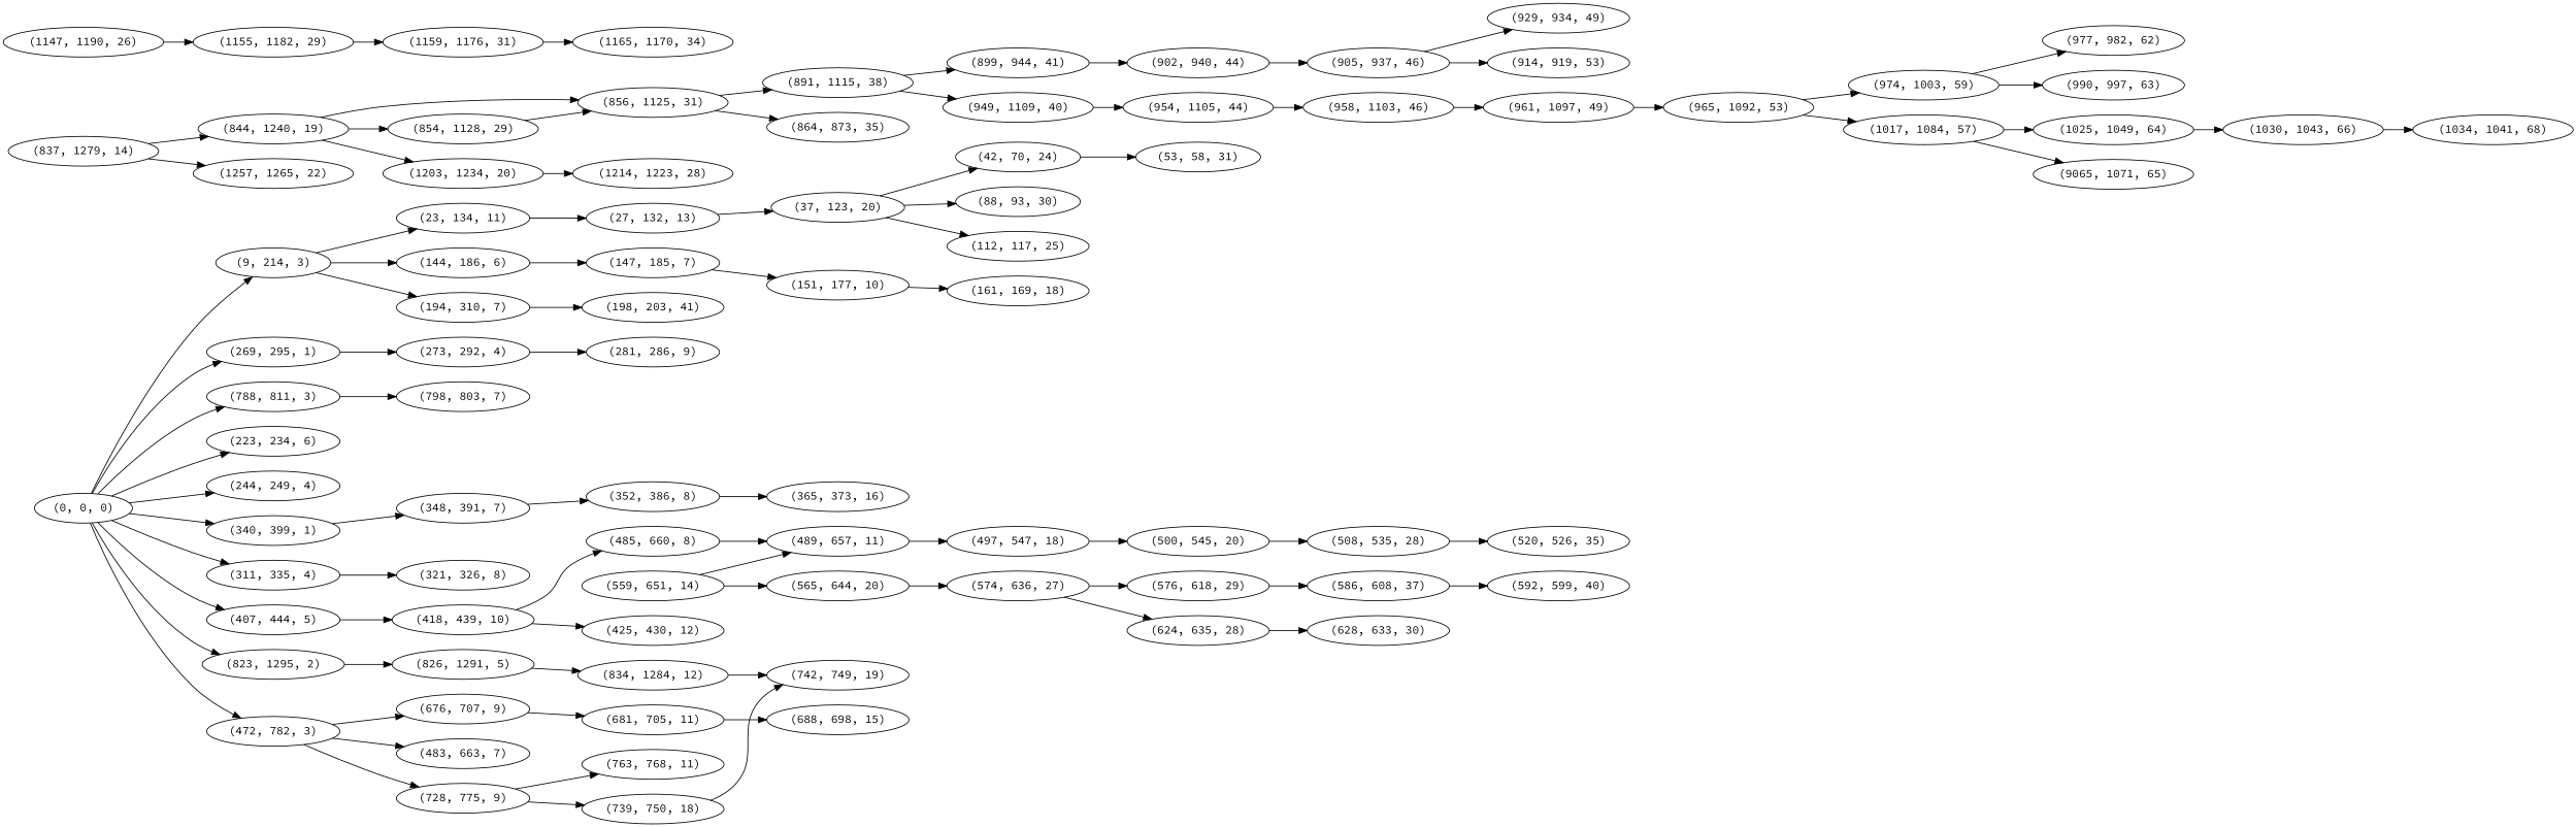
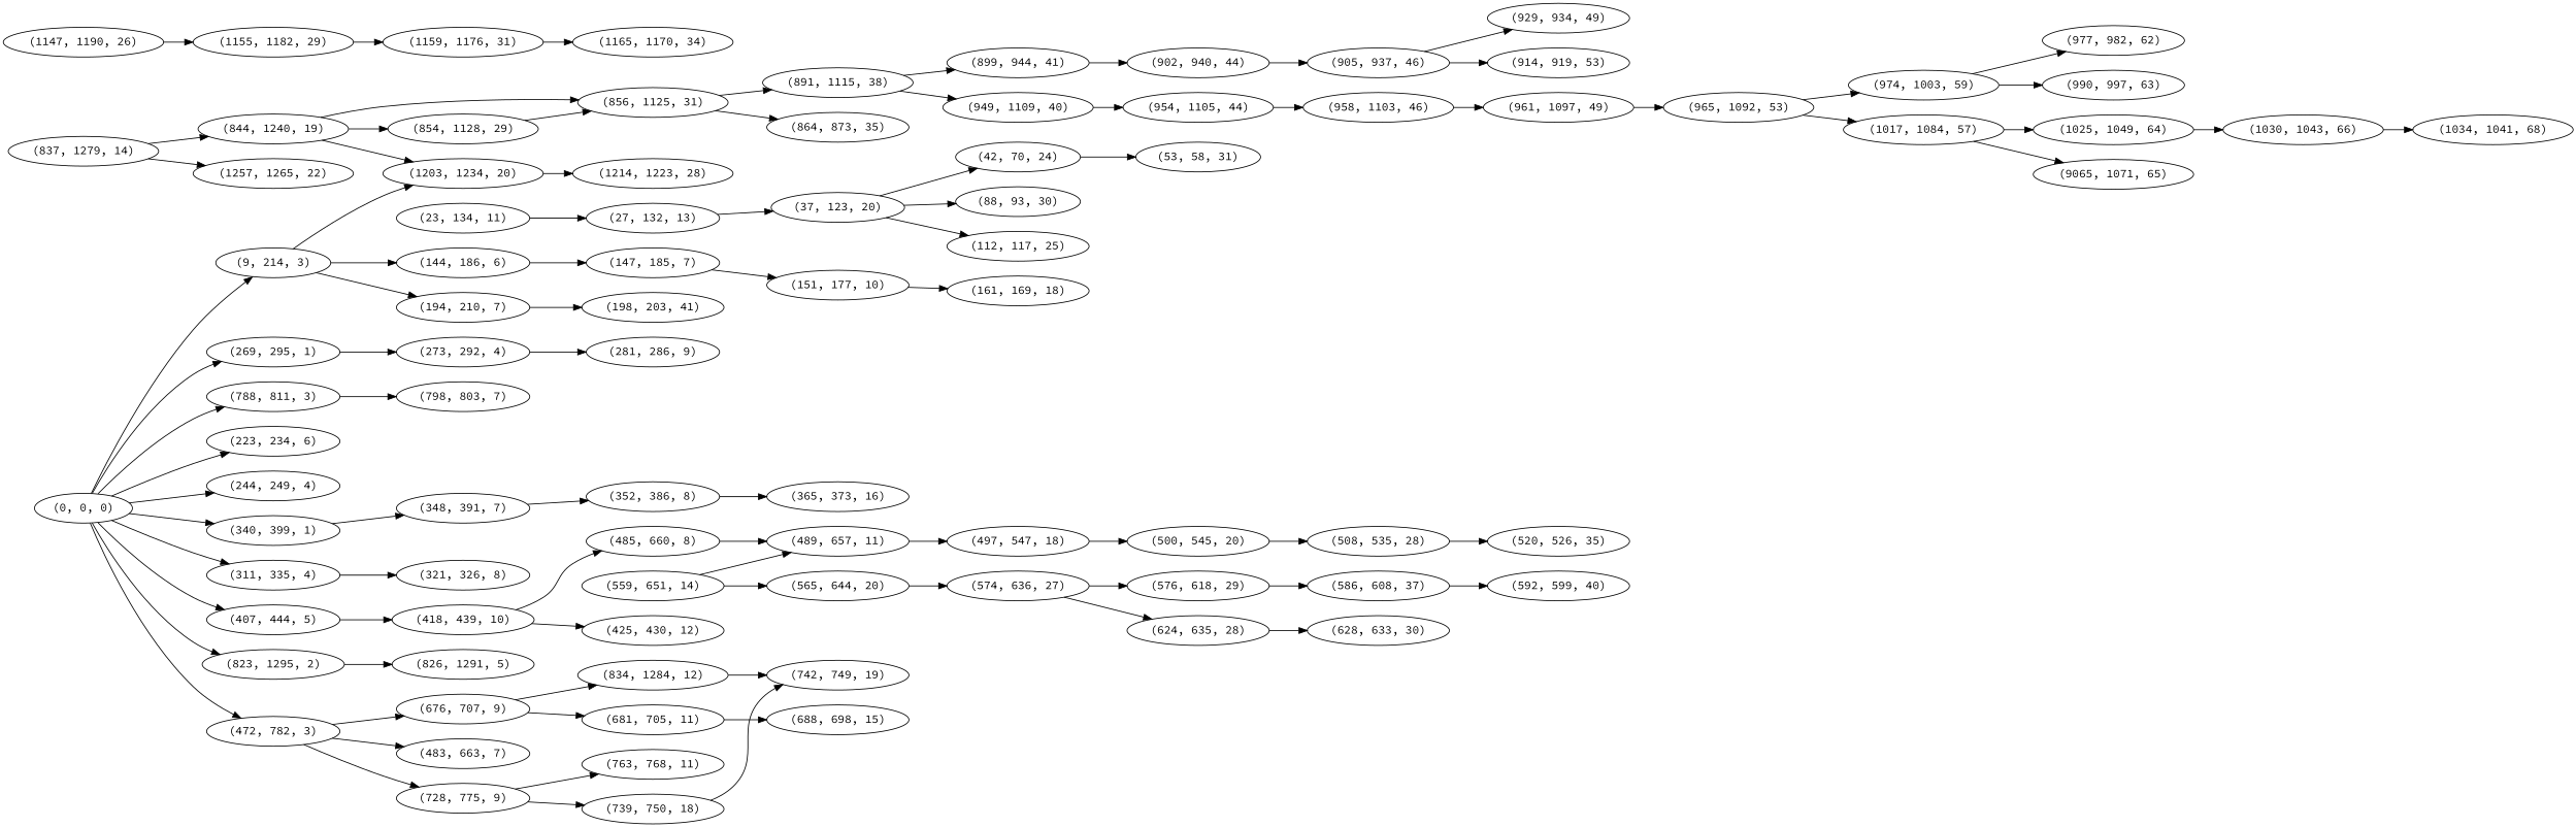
  digraph {
    fontname="Source Code Pro"
    rankdir=LR
    node [fontname="Source Code Pro"]
    edge [fontname="Source Code Pro"]
    "(0, 0, 0)"
    "(9, 214, 3)"
    "(223, 234, 6)"
    "(244, 249, 4)"
    "(269, 295, 1)"
    "(311, 335, 4)"
    "(340, 399, 1)"
    "(407, 444, 5)"
    "(472, 782, 3)"
    "(788, 811, 3)"
    "(823, 1295, 2)"
    "(23, 134, 11)"
    "(144, 186, 6)"
-   "(194, 210, 7)" [label="(194, 310, 7)"]
+   "(194, 210, 7)"
    "(273, 292, 4)"
    "(321, 326, 8)"
    "(348, 391, 7)"
    "(418, 439, 10)"
    "(483, 663, 7)"
    "(676, 707, 9)"
    "(728, 775, 9)"
    "(798, 803, 7)"
    "(826, 1291, 5)"
    "(27, 132, 13)"
    "(147, 185, 7)"
    n26 [label="(198, 203, 41)"]
    "(37, 123, 20)"
    "(42, 70, 24)"
    "(88, 93, 30)"
    "(112, 117, 25)"
    "(53, 58, 31)"
    "(151, 177, 10)"
    "(161, 169, 18)"
    "(281, 286, 9)"
    "(352, 386, 8)"
    "(365, 373, 16)"
    "(425, 430, 12)"
    "(485, 660, 8)"
    "(681, 705, 11)"
    "(739, 750, 18)"
    "(763, 768, 11)"
    "(489, 657, 11)"
    "(497, 547, 18)"
    "(500, 545, 20)"
    "(559, 651, 14)"
    "(565, 644, 20)"
    "(508, 535, 28)"
    "(520, 526, 35)"
    "(574, 636, 27)"
    "(576, 618, 29)"
    "(624, 635, 28)"
    "(586, 608, 37)"
    "(628, 633, 30)"
    "(592, 599, 40)"
    "(688, 698, 15)"
    "(742, 749, 19)"
    "(834, 1284, 12)"
    "(837, 1279, 14)"
    "(844, 1240, 19)"
    "(1257, 1265, 22)"
    "(854, 1128, 29)"
    "(1203, 1234, 20)"
    "(856, 1125, 31)"
    "(1147, 1190, 26)"
    "(1155, 1182, 29)"
    "(1214, 1223, 28)"
    "(864, 873, 35)"
    "(891, 1115, 38)"
    "(899, 944, 41)"
    "(949, 1109, 40)"
    "(902, 940, 44)"
    "(954, 1105, 44)"
    "(905, 937, 46)"
    "(914, 919, 53)"
    "(929, 934, 49)"
    "(958, 1103, 46)"
    "(961, 1097, 49)"
    "(965, 1092, 53)"
    "(974, 1003, 59)"
    "(1017, 1084, 57)"
    "(977, 982, 62)"
    "(990, 997, 63)"
    "(1025, 1049, 64)"
    n84 [label="(9065, 1071, 65)"]
    "(1030, 1043, 66)"
    "(1034, 1041, 68)"
    "(1159, 1176, 31)"
    "(1165, 1170, 34)"
    "(0, 0, 0)" -> "(9, 214, 3)"
    "(0, 0, 0)" -> "(223, 234, 6)"
    "(0, 0, 0)" -> "(244, 249, 4)"
    "(0, 0, 0)" -> "(269, 295, 1)"
    "(0, 0, 0)" -> "(311, 335, 4)"
    "(0, 0, 0)" -> "(340, 399, 1)"
    "(0, 0, 0)" -> "(407, 444, 5)"
    "(0, 0, 0)" -> "(472, 782, 3)"
    "(0, 0, 0)" -> "(788, 811, 3)"
    "(0, 0, 0)" -> "(823, 1295, 2)"
-   "(9, 214, 3)" -> "(23, 134, 11)"
+   "(9, 214, 3)" -> "(1203, 1234, 20)"
    "(9, 214, 3)" -> "(144, 186, 6)"
    "(9, 214, 3)" -> "(194, 210, 7)"
    "(269, 295, 1)" -> "(273, 292, 4)"
    "(311, 335, 4)" -> "(321, 326, 8)"
    "(340, 399, 1)" -> "(348, 391, 7)"
    "(407, 444, 5)" -> "(418, 439, 10)"
    "(472, 782, 3)" -> "(483, 663, 7)"
    "(472, 782, 3)" -> "(676, 707, 9)"
    "(472, 782, 3)" -> "(728, 775, 9)"
    "(788, 811, 3)" -> "(798, 803, 7)"
    "(823, 1295, 2)" -> "(826, 1291, 5)"
    "(23, 134, 11)" -> "(27, 132, 13)"
    "(144, 186, 6)" -> "(147, 185, 7)"
    "(194, 210, 7)" -> n26
    "(273, 292, 4)" -> "(281, 286, 9)"
    "(348, 391, 7)" -> "(352, 386, 8)"
    "(418, 439, 10)" -> "(425, 430, 12)"
    "(418, 439, 10)" -> "(485, 660, 8)"
    "(676, 707, 9)" -> "(681, 705, 11)"
    "(728, 775, 9)" -> "(739, 750, 18)"
    "(728, 775, 9)" -> "(763, 768, 11)"
-   "(826, 1291, 5)" -> "(834, 1284, 12)"
+   "(676, 707, 9)" -> "(834, 1284, 12)"
    "(27, 132, 13)" -> "(37, 123, 20)"
    "(147, 185, 7)" -> "(151, 177, 10)"
    "(37, 123, 20)" -> "(42, 70, 24)"
    "(37, 123, 20)" -> "(88, 93, 30)"
    "(37, 123, 20)" -> "(112, 117, 25)"
    "(42, 70, 24)" -> "(53, 58, 31)"
    "(151, 177, 10)" -> "(161, 169, 18)"
    "(352, 386, 8)" -> "(365, 373, 16)"
    "(485, 660, 8)" -> "(489, 657, 11)"
    "(681, 705, 11)" -> "(688, 698, 15)"
    "(739, 750, 18)" -> "(742, 749, 19)"
    "(489, 657, 11)" -> "(497, 547, 18)"
    "(497, 547, 18)" -> "(500, 545, 20)"
    "(500, 545, 20)" -> "(508, 535, 28)"
    "(559, 651, 14)" -> "(489, 657, 11)"
    "(559, 651, 14)" -> "(565, 644, 20)"
    "(565, 644, 20)" -> "(574, 636, 27)"
    "(508, 535, 28)" -> "(520, 526, 35)"
    "(574, 636, 27)" -> "(576, 618, 29)"
    "(574, 636, 27)" -> "(624, 635, 28)"
    "(576, 618, 29)" -> "(586, 608, 37)"
    "(624, 635, 28)" -> "(628, 633, 30)"
    "(586, 608, 37)" -> "(592, 599, 40)"
    "(834, 1284, 12)" -> "(742, 749, 19)"
    "(837, 1279, 14)" -> "(844, 1240, 19)"
    "(837, 1279, 14)" -> "(1257, 1265, 22)"
    "(844, 1240, 19)" -> "(854, 1128, 29)"
    "(844, 1240, 19)" -> "(1203, 1234, 20)"
    "(844, 1240, 19)" -> "(856, 1125, 31)"
    "(854, 1128, 29)" -> "(856, 1125, 31)"
    "(1203, 1234, 20)" -> "(1214, 1223, 28)"
    "(856, 1125, 31)" -> "(864, 873, 35)"
    "(856, 1125, 31)" -> "(891, 1115, 38)"
    "(1147, 1190, 26)" -> "(1155, 1182, 29)"
    "(1155, 1182, 29)" -> "(1159, 1176, 31)"
    "(891, 1115, 38)" -> "(899, 944, 41)"
    "(891, 1115, 38)" -> "(949, 1109, 40)"
    "(899, 944, 41)" -> "(902, 940, 44)"
    "(949, 1109, 40)" -> "(954, 1105, 44)"
    "(902, 940, 44)" -> "(905, 937, 46)"
    "(954, 1105, 44)" -> "(958, 1103, 46)"
    "(905, 937, 46)" -> "(914, 919, 53)"
    "(905, 937, 46)" -> "(929, 934, 49)"
    "(958, 1103, 46)" -> "(961, 1097, 49)"
    "(961, 1097, 49)" -> "(965, 1092, 53)"
    "(965, 1092, 53)" -> "(974, 1003, 59)"
    "(965, 1092, 53)" -> "(1017, 1084, 57)"
    "(974, 1003, 59)" -> "(977, 982, 62)"
    "(974, 1003, 59)" -> "(990, 997, 63)"
    "(1017, 1084, 57)" -> "(1025, 1049, 64)"
    "(1017, 1084, 57)" -> n84
    "(1025, 1049, 64)" -> "(1030, 1043, 66)"
    "(1030, 1043, 66)" -> "(1034, 1041, 68)"
    "(1159, 1176, 31)" -> "(1165, 1170, 34)"
  }
